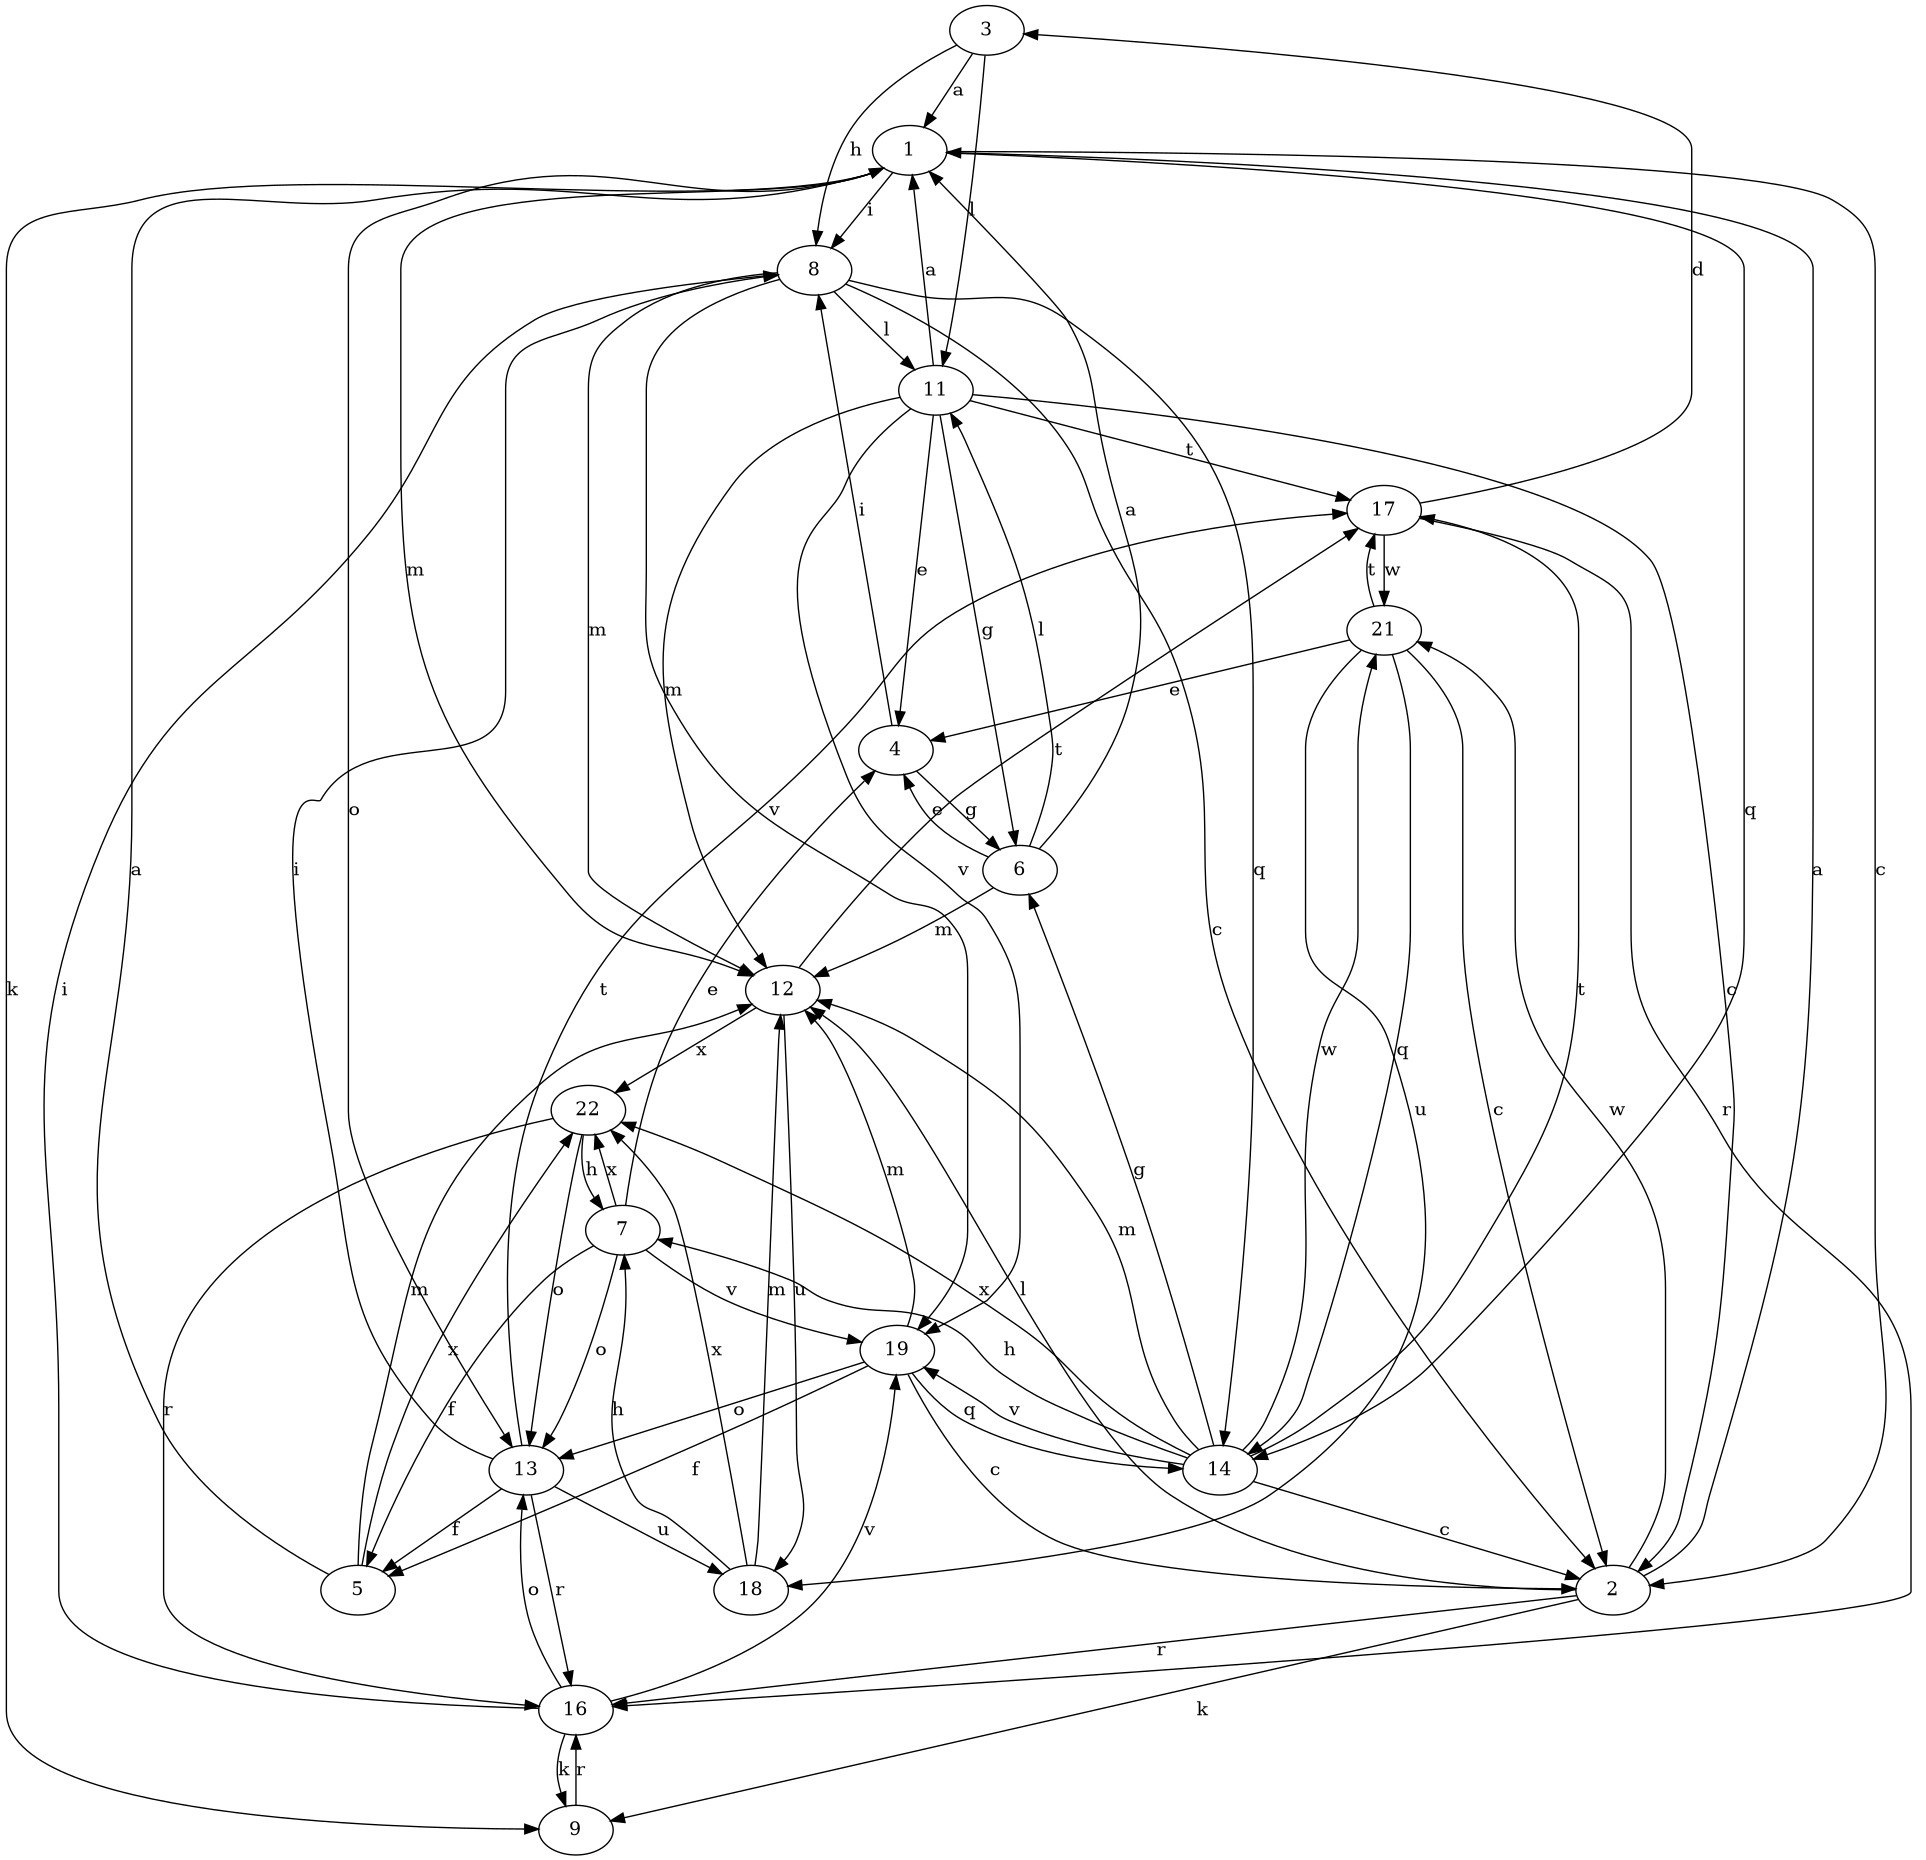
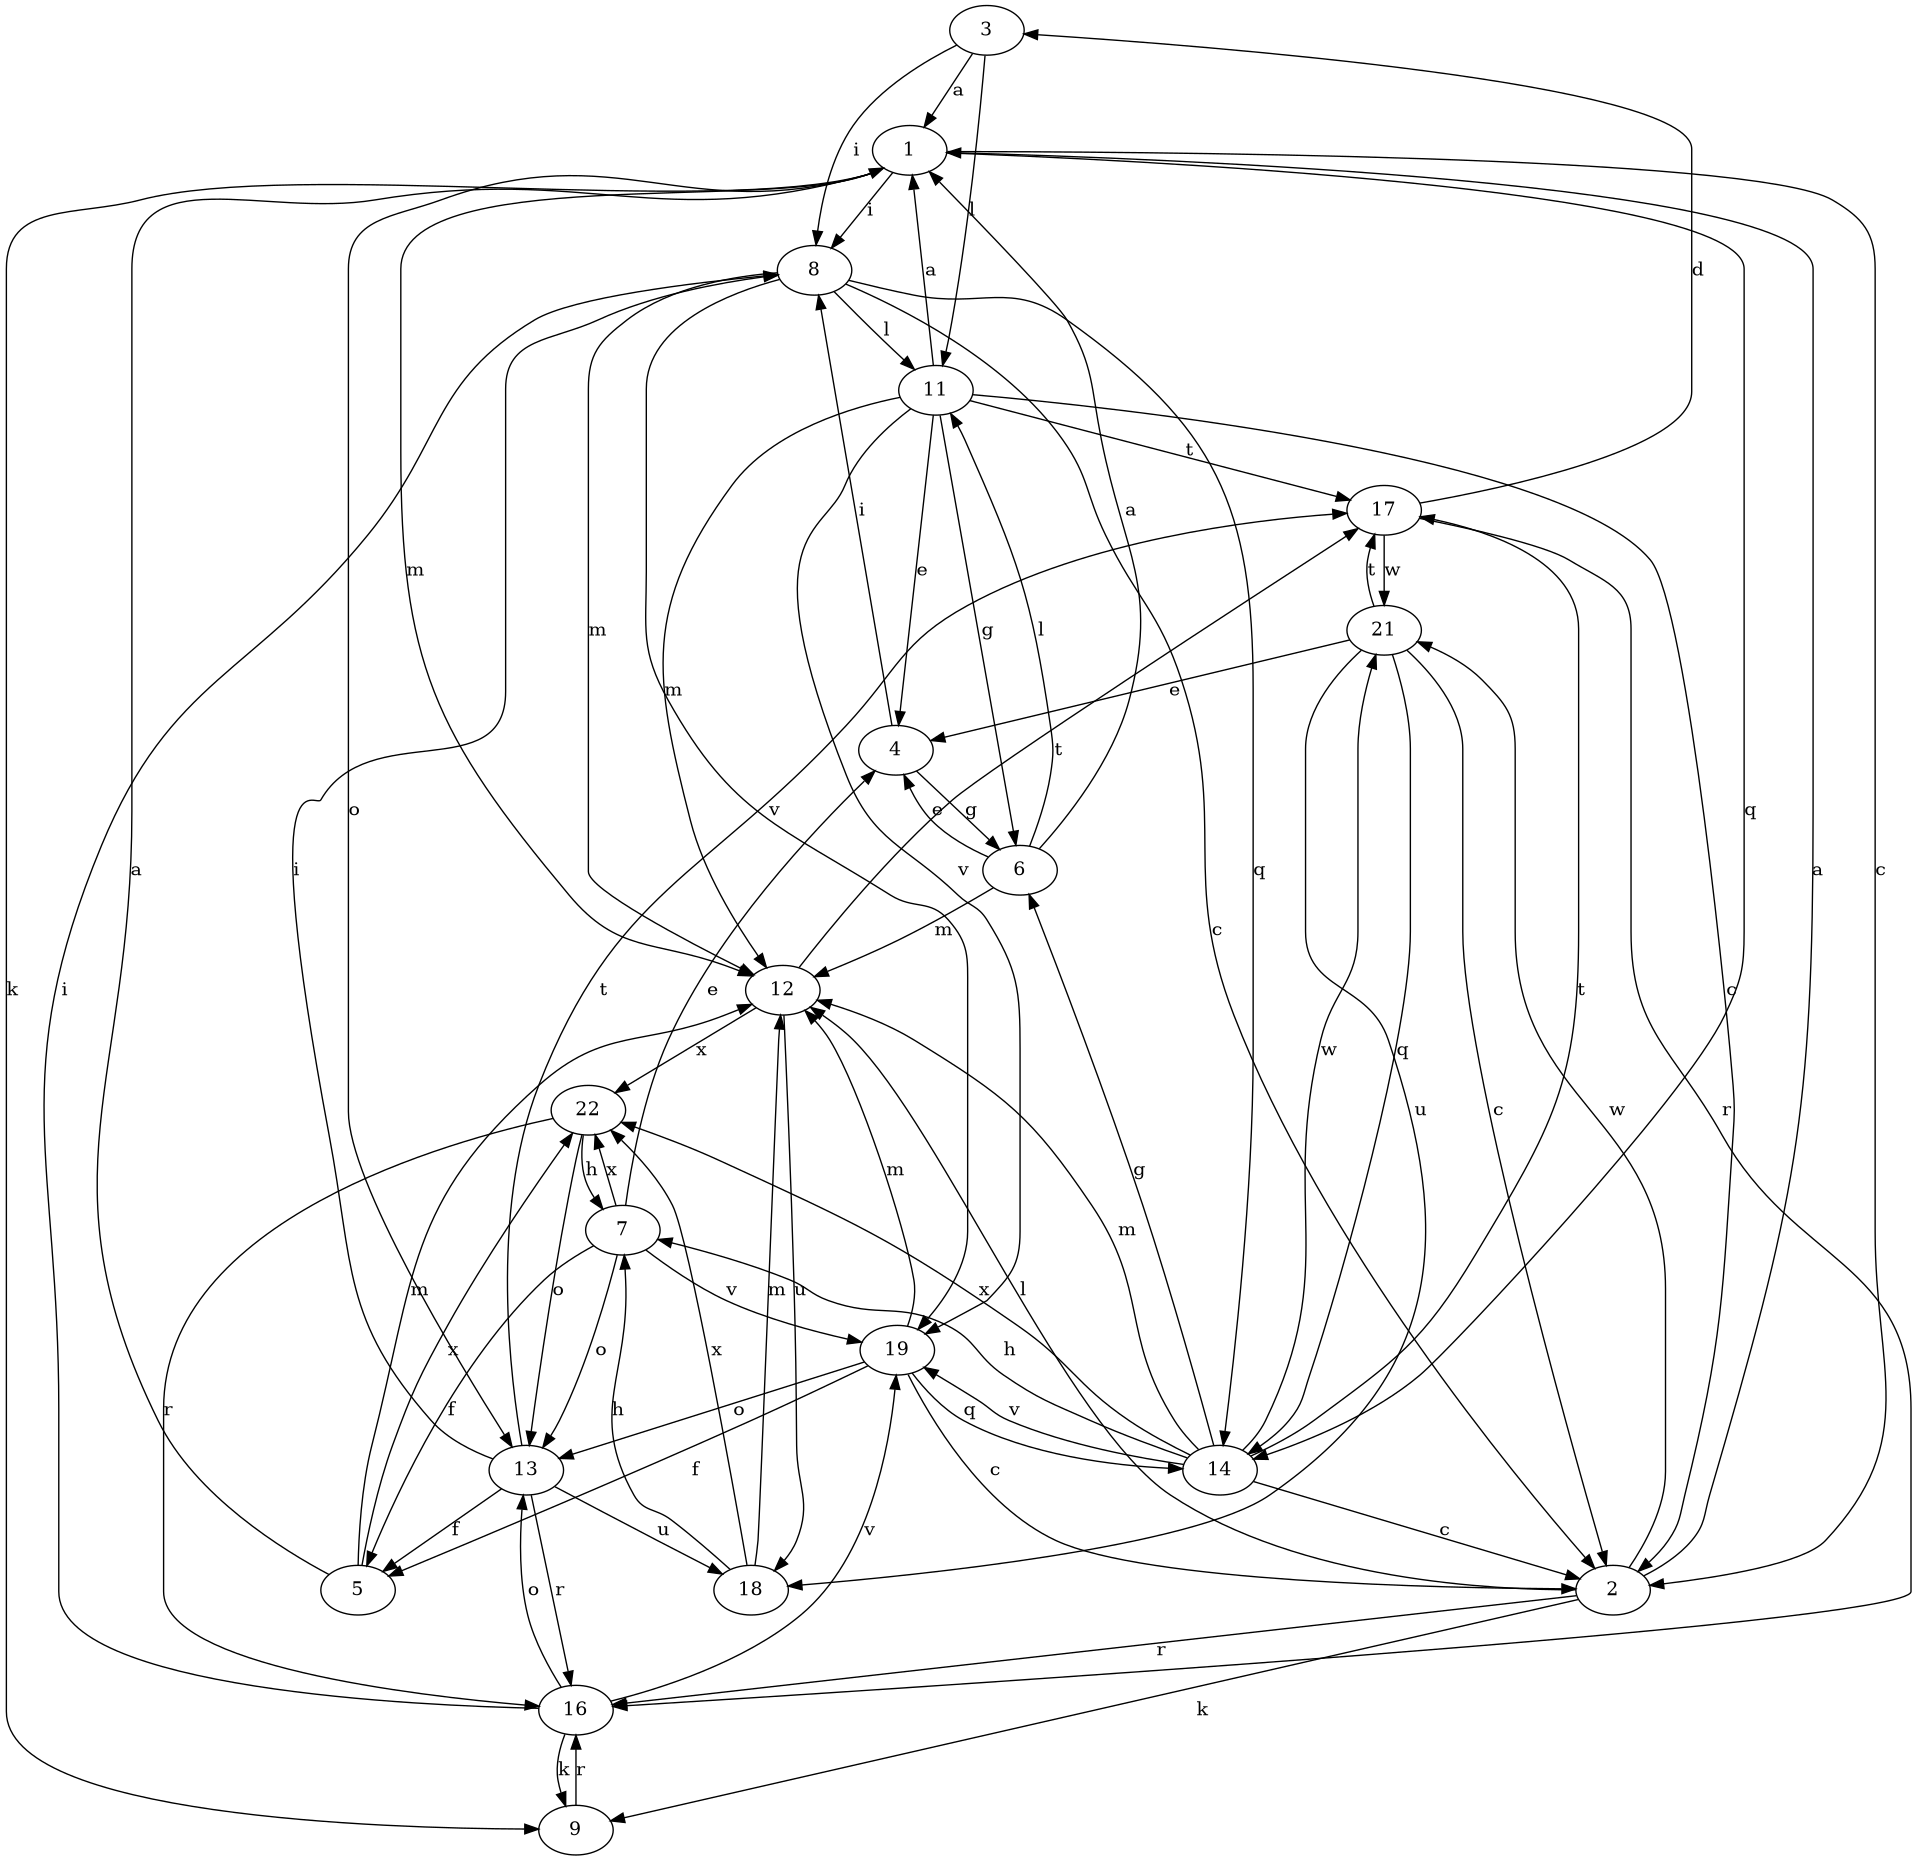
  strict digraph {
    3
    1
    8
    11
    4
    6
    7
    13
    5
    22
    19
    2
    9
    12
    14
    16
    21
    17
    18
    3 -> 1 [label=a]
-   3 -> 8 [label=h]
+   3 -> 8 [label=i]
    3 -> 11 [label=l]
    1 -> 8 [label=i]
    1 -> 13 [label=o]
    1 -> 2 [label=c]
    1 -> 9 [label=k]
    1 -> 12 [label=m]
    1 -> 14 [label=q]
    8 -> 11 [label=l]
    8 -> 19 [label=v]
    8 -> 2 [label=c]
    8 -> 12 [label=m]
    8 -> 14 [label=q]
    11 -> 1 [label=a]
    11 -> 4 [label=e]
    11 -> 6 [label=g]
    11 -> 19 [label=v]
    11 -> 2 [label=c]
    11 -> 12 [label=m]
    11 -> 17 [label=t]
    4 -> 8 [label=i]
    4 -> 6 [label=g]
    6 -> 1 [label=a]
    6 -> 11 [label=l]
    6 -> 4 [label=e]
    6 -> 12 [label=m]
    7 -> 4 [label=e]
    7 -> 13 [label=o]
    7 -> 5 [label=f]
    7 -> 22 [label=x]
    7 -> 19 [label=v]
    13 -> 8 [label=i]
    13 -> 5 [label=f]
    13 -> 16 [label=r]
    13 -> 17 [label=t]
    13 -> 18 [label=u]
    5 -> 1 [label=a]
    5 -> 22 [label=x]
    5 -> 12 [label=m]
    22 -> 7 [label=h]
    22 -> 13 [label=o]
    22 -> 16 [label=r]
    19 -> 13 [label=o]
    19 -> 5 [label=f]
    19 -> 2 [label=c]
    19 -> 12 [label=m]
    19 -> 14 [label=q]
    2 -> 1 [label=a]
    2 -> 9 [label=k]
    2 -> 12 [label=l]
    2 -> 16 [label=r]
    2 -> 21 [label=w]
    9 -> 16 [label=r]
    12 -> 22 [label=x]
    12 -> 17 [label=t]
    12 -> 18 [label=u]
    14 -> 6 [label=g]
    14 -> 7 [label=h]
    14 -> 22 [label=x]
    14 -> 19 [label=v]
    14 -> 2 [label=c]
    14 -> 12 [label=m]
    14 -> 21 [label=w]
    14 -> 17 [label=t]
    16 -> 8 [label=i]
    16 -> 13 [label=o]
    16 -> 19 [label=v]
    16 -> 9 [label=k]
    21 -> 4 [label=e]
    21 -> 2 [label=c]
    21 -> 14 [label=q]
    21 -> 17 [label=t]
    21 -> 18 [label=u]
    17 -> 3 [label=d]
    17 -> 16 [label=r]
    17 -> 21 [label=w]
    18 -> 7 [label=h]
    18 -> 22 [label=x]
    18 -> 12 [label=m]
  }
